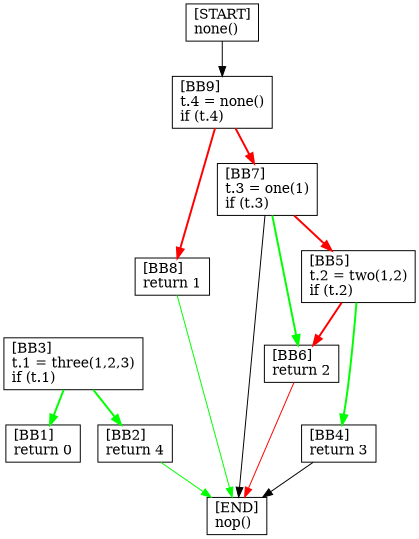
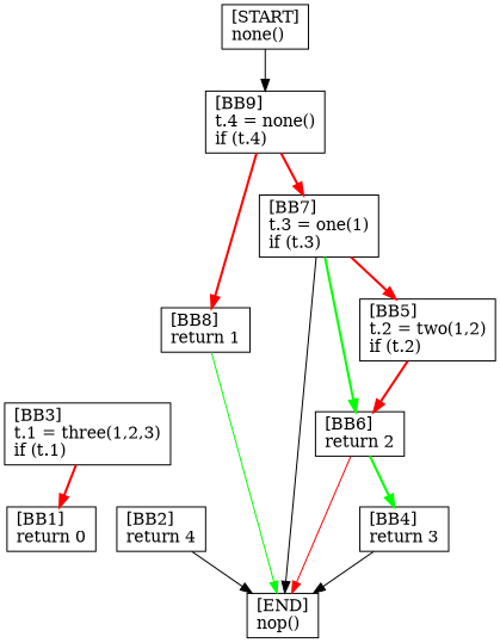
  digraph {
    node [shape=box]
    edge [color=red penwidth=2]
    n1 [label="[BB9]\lt.4 = none()\lif (t.4)\l"]
    n2 [label="[BB8]\lreturn 1\l"]
    n3 [label="[BB7]\lt.3 = one(1)\lif (t.3)\l"]
    n4 [label="[END]\lnop()\l"]
    n5 [label="[BB6]\lreturn 2\l"]
    n6 [label="[BB5]\lt.2 = two(1,2)\lif (t.2)\l"]
    n7 [label="[BB4]\lreturn 3\l"]
    n8 [label="[BB1]\lreturn 0\l"]
    n9 [label="[START]\lnone()\l"]
    n10 [label="[BB2]\lreturn 4\l"]
    n11 [label="[BB3]\lt.1 = three(1,2,3)\lif (t.1)\l"]
    n1 -> n2
    n1 -> n3
    n2 -> n4 [color=green penwidth=""]
    n3 -> n4 [color="" penwidth=""]
    n3 -> n5 [color=green]
    n3 -> n6
    n5 -> n4 [penwidth=""]
    n6 -> n5
-   n6 -> n7 [color=green]
+   n5 -> n7 [color=green]
    n7 -> n4 [color="" penwidth=""]
    n9 -> n1 [color="" penwidth=""]
-   n10 -> n4 [color=green penwidth=""]
-   n11 -> n8 [color=green]
-   n11 -> n10 [color=green]
+   n10 -> n4 [color="" penwidth=""]
+   n11 -> n8
  }
